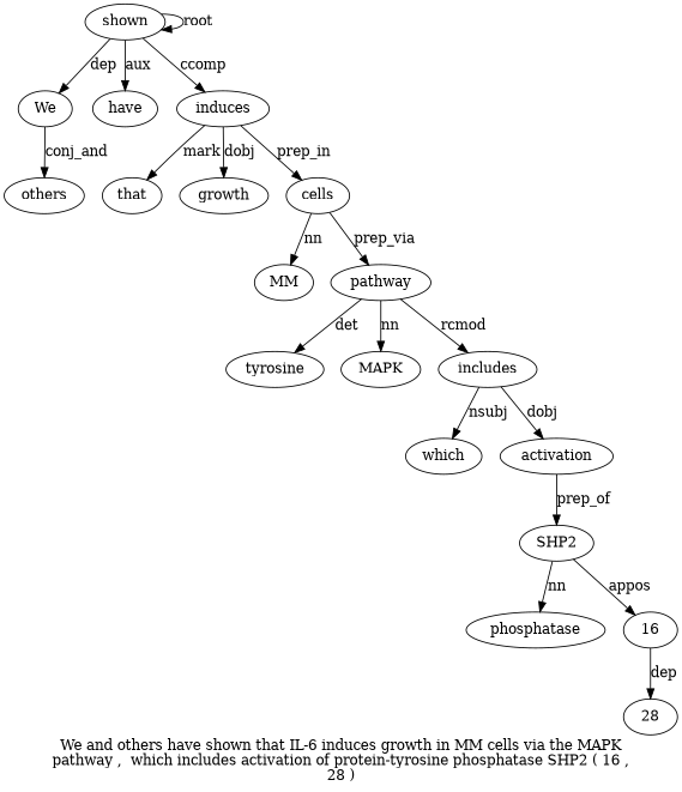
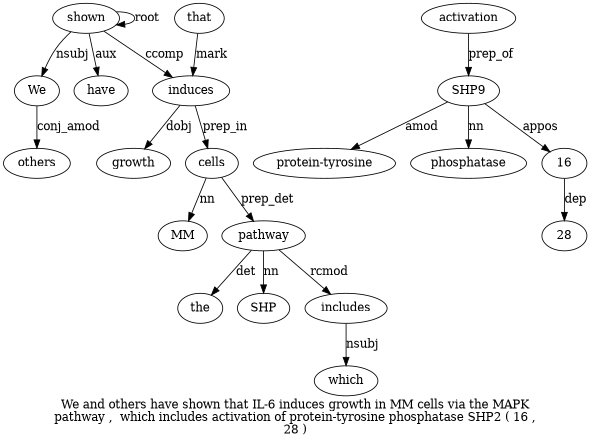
  digraph {
    label="We and others have shown that IL-6 induces growth in MM cells via the MAPK\npathway ,  which includes activation of protein-tyrosine phosphatase SHP2 ( 16 ,\n28 )"
    node [fillcolor=white style=filled]
    n1 [label=shown]
    n2 [label=We]
    n3 [label=have]
    n4 [label=induces]
    n5 [label=others]
    n6 [label=that]
    n7 [label=growth]
    n8 [label=cells]
    n9 [label=MM]
    n10 [label=pathway]
-   n11 [label=tyrosine]
-   n12 [label=MAPK]
+   n11 [label=the]
+   n12 [label=SHP]
    n13 [label=includes]
    n14 [label=which]
    n15 [label=activation]
-   n16 [label=SHP2]
+   n16 [label=SHP9]
+   n17 [label="protein-tyrosine"]
    n18 [label=phosphatase]
    n19 [label=16]
    n20 [label=28]
    n1 -> n1 [label=root]
-   n1 -> n2 [label=dep]
+   n1 -> n2 [label=nsubj]
    n1 -> n3 [label=aux]
    n1 -> n4 [label=ccomp]
-   n2 -> n5 [label=conj_and]
-   n4 -> n6 [label=mark]
+   n2 -> n5 [label=conj_amod]
+   n6 -> n4 [label=mark]
    n4 -> n7 [label=dobj]
    n4 -> n8 [label=prep_in]
    n8 -> n9 [label=nn]
-   n8 -> n10 [label=prep_via]
+   n8 -> n10 [label=prep_det]
    n10 -> n11 [label=det]
    n10 -> n12 [label=nn]
    n10 -> n13 [label=rcmod]
    n13 -> n14 [label=nsubj]
-   n13 -> n15 [label=dobj]
    n15 -> n16 [label=prep_of]
+   n16 -> n17 [label=amod]
    n16 -> n18 [label=nn]
    n16 -> n19 [label=appos]
    n19 -> n20 [label=dep]
  }
